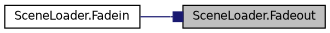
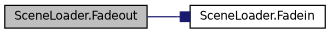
  digraph {
    rankdir=LR
    node [color=black fontname=Helvetica fontsize=10 shape=record style=filled]
    n1 [fillcolor=grey75 fontcolor=black height=0.2 label="SceneLoader.Fadeout" width=0.4]
    n2 [fillcolor=white height=0.2 label="SceneLoader.Fadein" width=0.4]
-   n2 -> n1 [color=midnightblue fontname=Helvetica fontsize=10 labelfontname=Helvetica labelfontsize=10 style=solid arrowhead=box]
+   n1 -> n2 [color=midnightblue fontname=Helvetica fontsize=10 labelfontname=Helvetica labelfontsize=10 style=solid arrowhead=box]
  }
